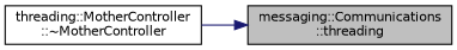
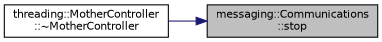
  digraph {
    rankdir=RL
    node [color=black fontname=Helvetica fontsize=10 shape=record style=filled]
-   n1 [fillcolor=grey75 fontcolor=black height=0.2 label="messaging::Communications\l::threading" width=0.4]
+   n1 [fillcolor=grey75 fontcolor=black height=0.2 label="messaging::Communications\l::stop" width=0.4]
    n2 [fillcolor=white height=0.2 label="threading::MotherController\l::~MotherController" width=0.4]
    n1 -> n2 [color=midnightblue dir=back fontname=Helvetica fontsize=10 labelfontname=Helvetica labelfontsize=10 style=solid]
  }
